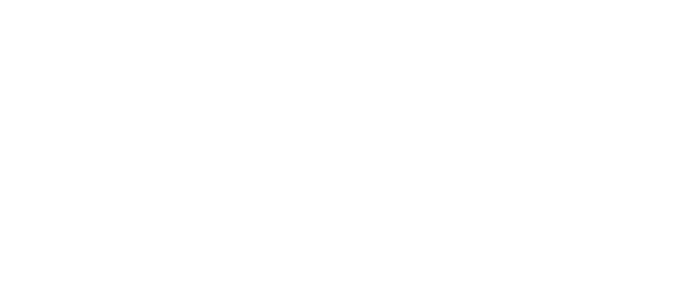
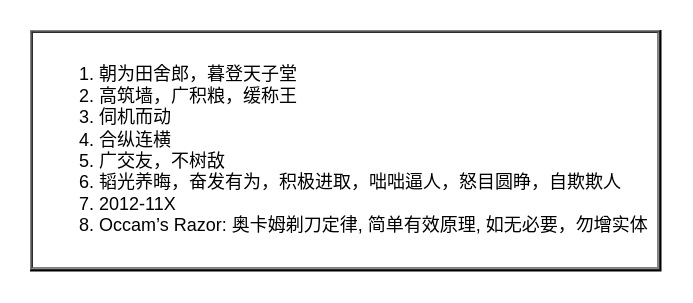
  <mxCell id="0" />
  <mxCell id="1" parent="0" />
+ <mxCell id="2" value="&lt;table cellpadding=&quot;4&quot; cellspacing=&quot;0&quot; border=&quot;1&quot; style=&quot;font-size: 1em ; width: 100% ; height: 100%&quot;&gt;&lt;tbody&gt;&lt;tr&gt;&lt;td&gt;&lt;ol&gt;&lt;li&gt;朝为田舍郎，暮登天子堂&lt;/li&gt;&lt;li&gt;高筑墙，广积粮，缓称王&lt;/li&gt;&lt;li&gt;伺机而动&lt;/li&gt;&lt;li&gt;合纵连横&lt;/li&gt;&lt;li&gt;广交友，不树敌&lt;/li&gt;&lt;li&gt;韬光养晦，奋发有为，积极进取，咄咄逼人，怒目圆睁，自欺欺人&lt;/li&gt;&lt;li&gt;2012-11X&lt;/li&gt;&lt;li&gt;Occam’s Razor: 奥卡姆剃刀定律, 简单有效原理,&amp;nbsp;如无必要，勿增实体&lt;br&gt;&lt;/li&gt;&lt;/ol&gt;&lt;/td&gt;&lt;/tr&gt;&lt;/tbody&gt;&lt;/table&gt; " style="verticalAlign=top;align=left;overflow=fill;fontSize=12;fontFamily=Helvetica;html=1" parent="1" vertex="1"><mxGeometry x="20" y="20" width="420" height="160" as="geometry" /></mxCell>
